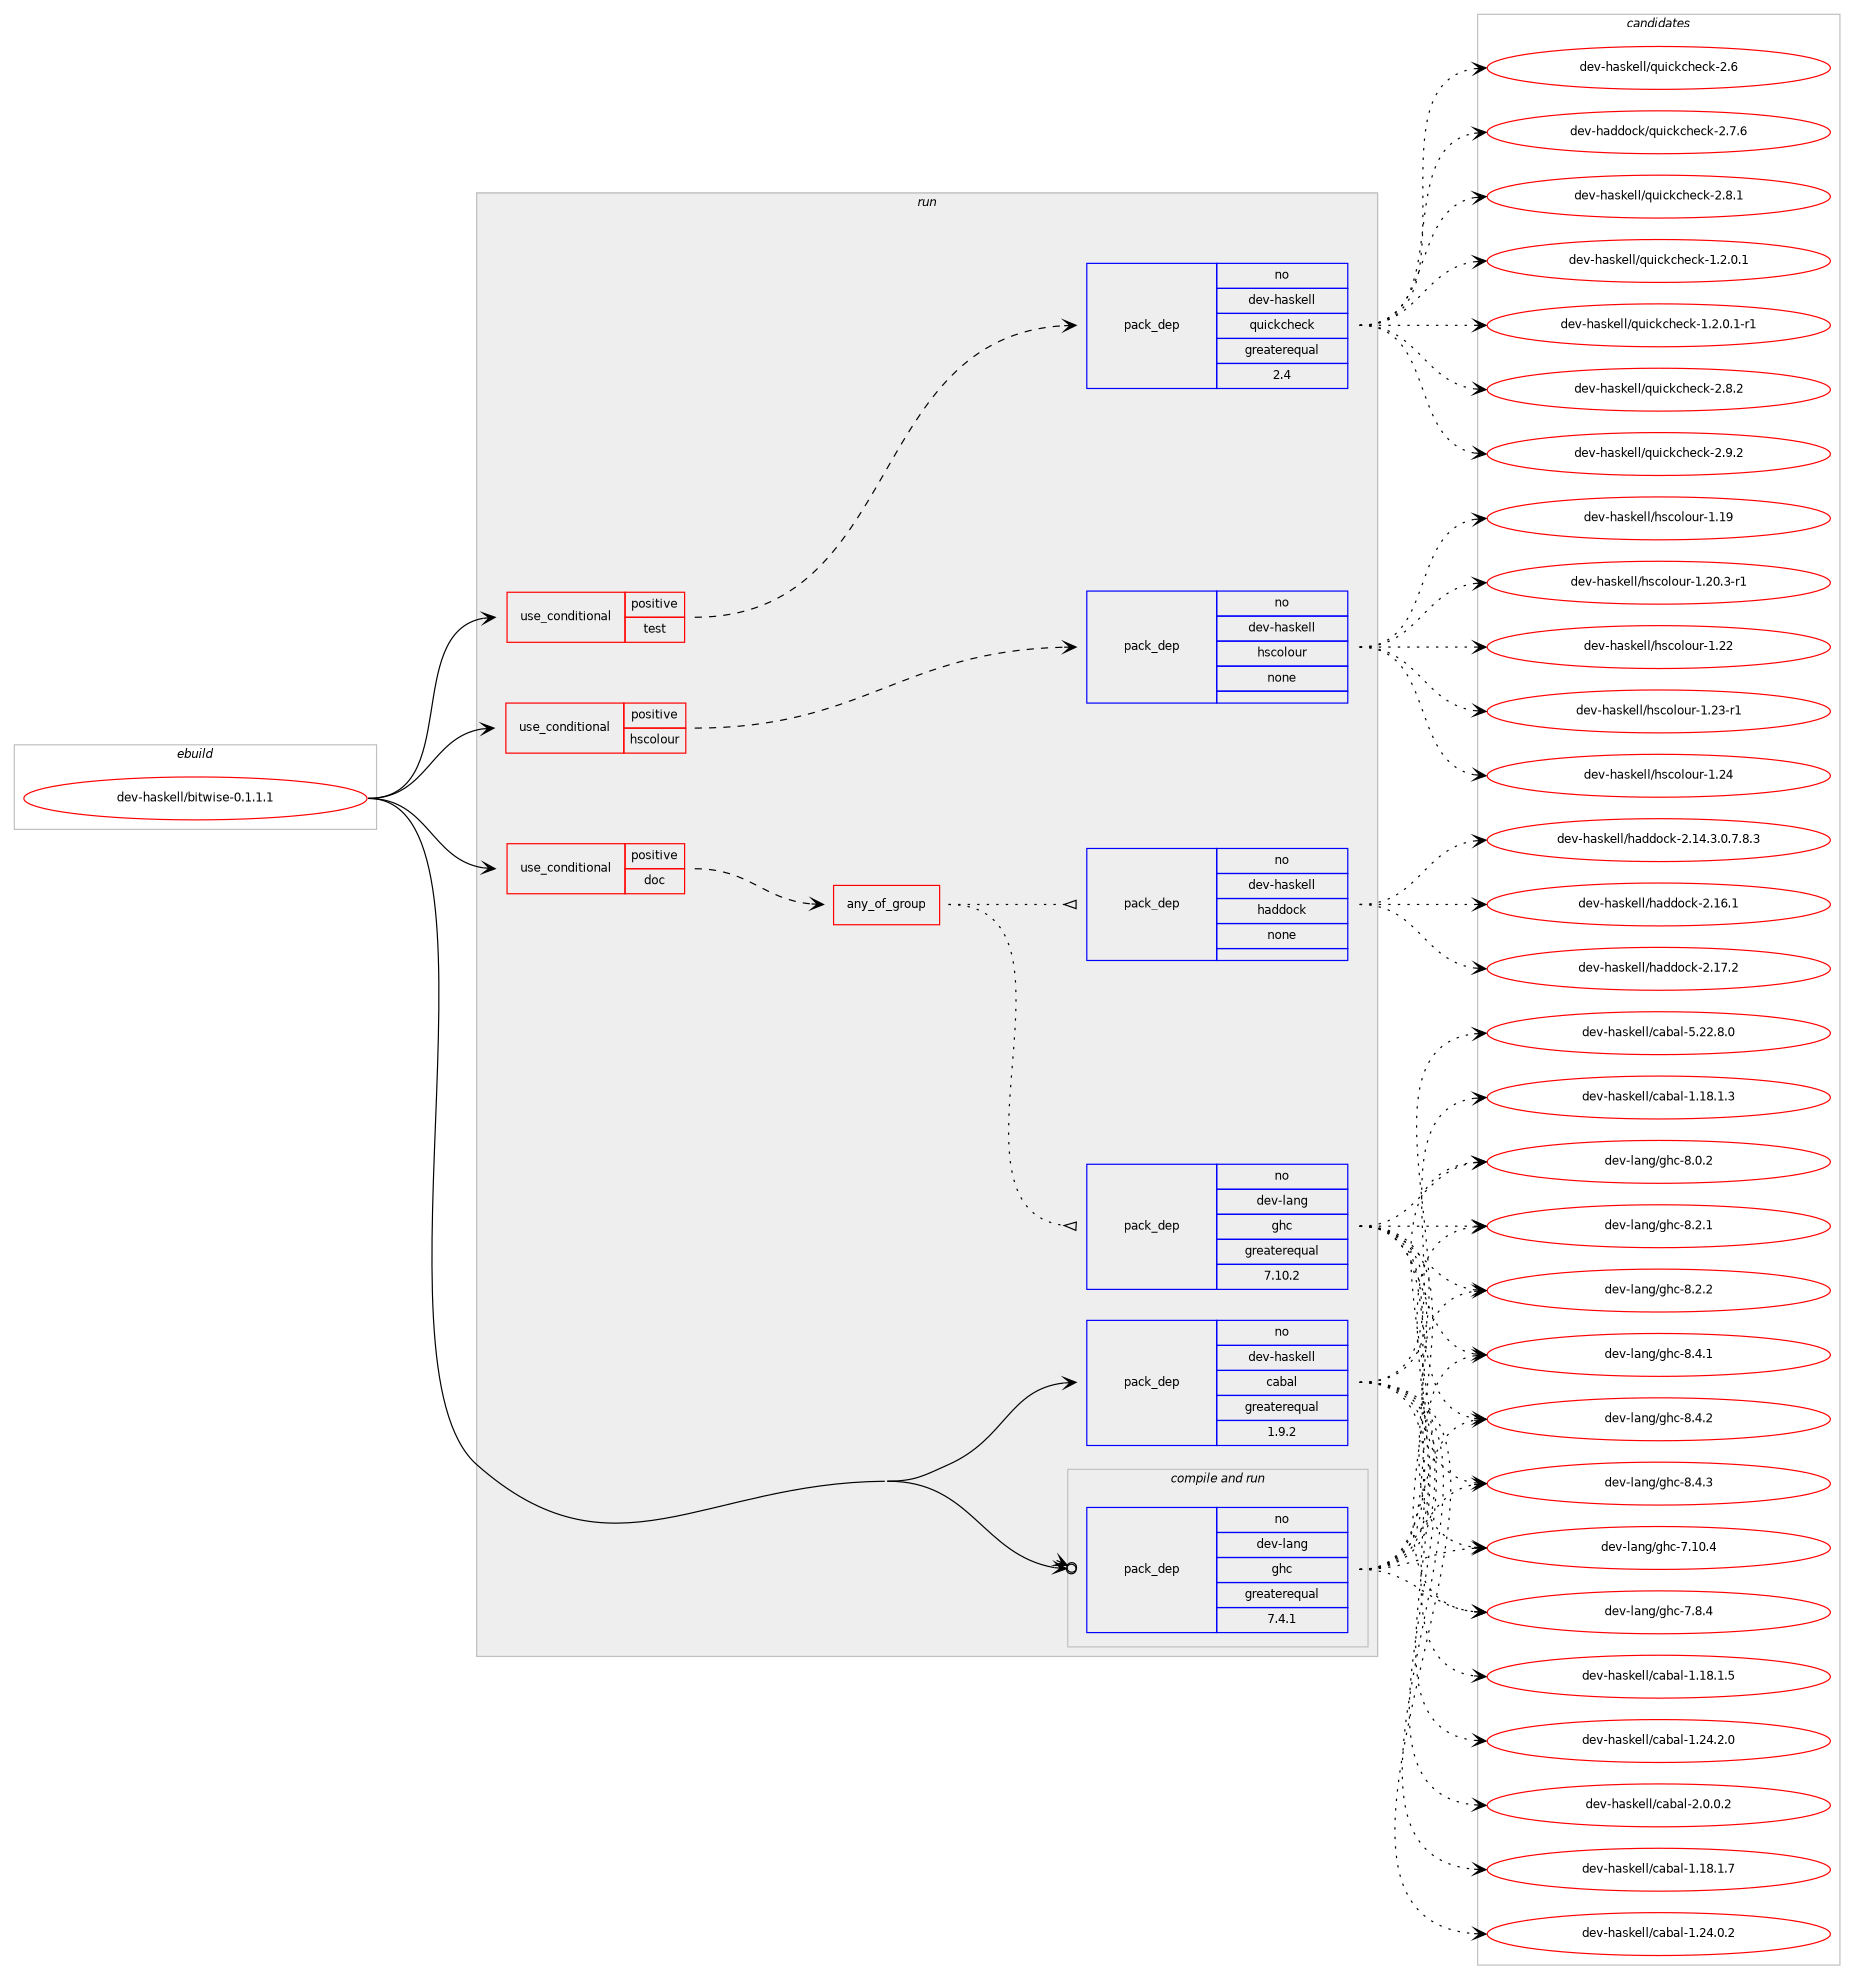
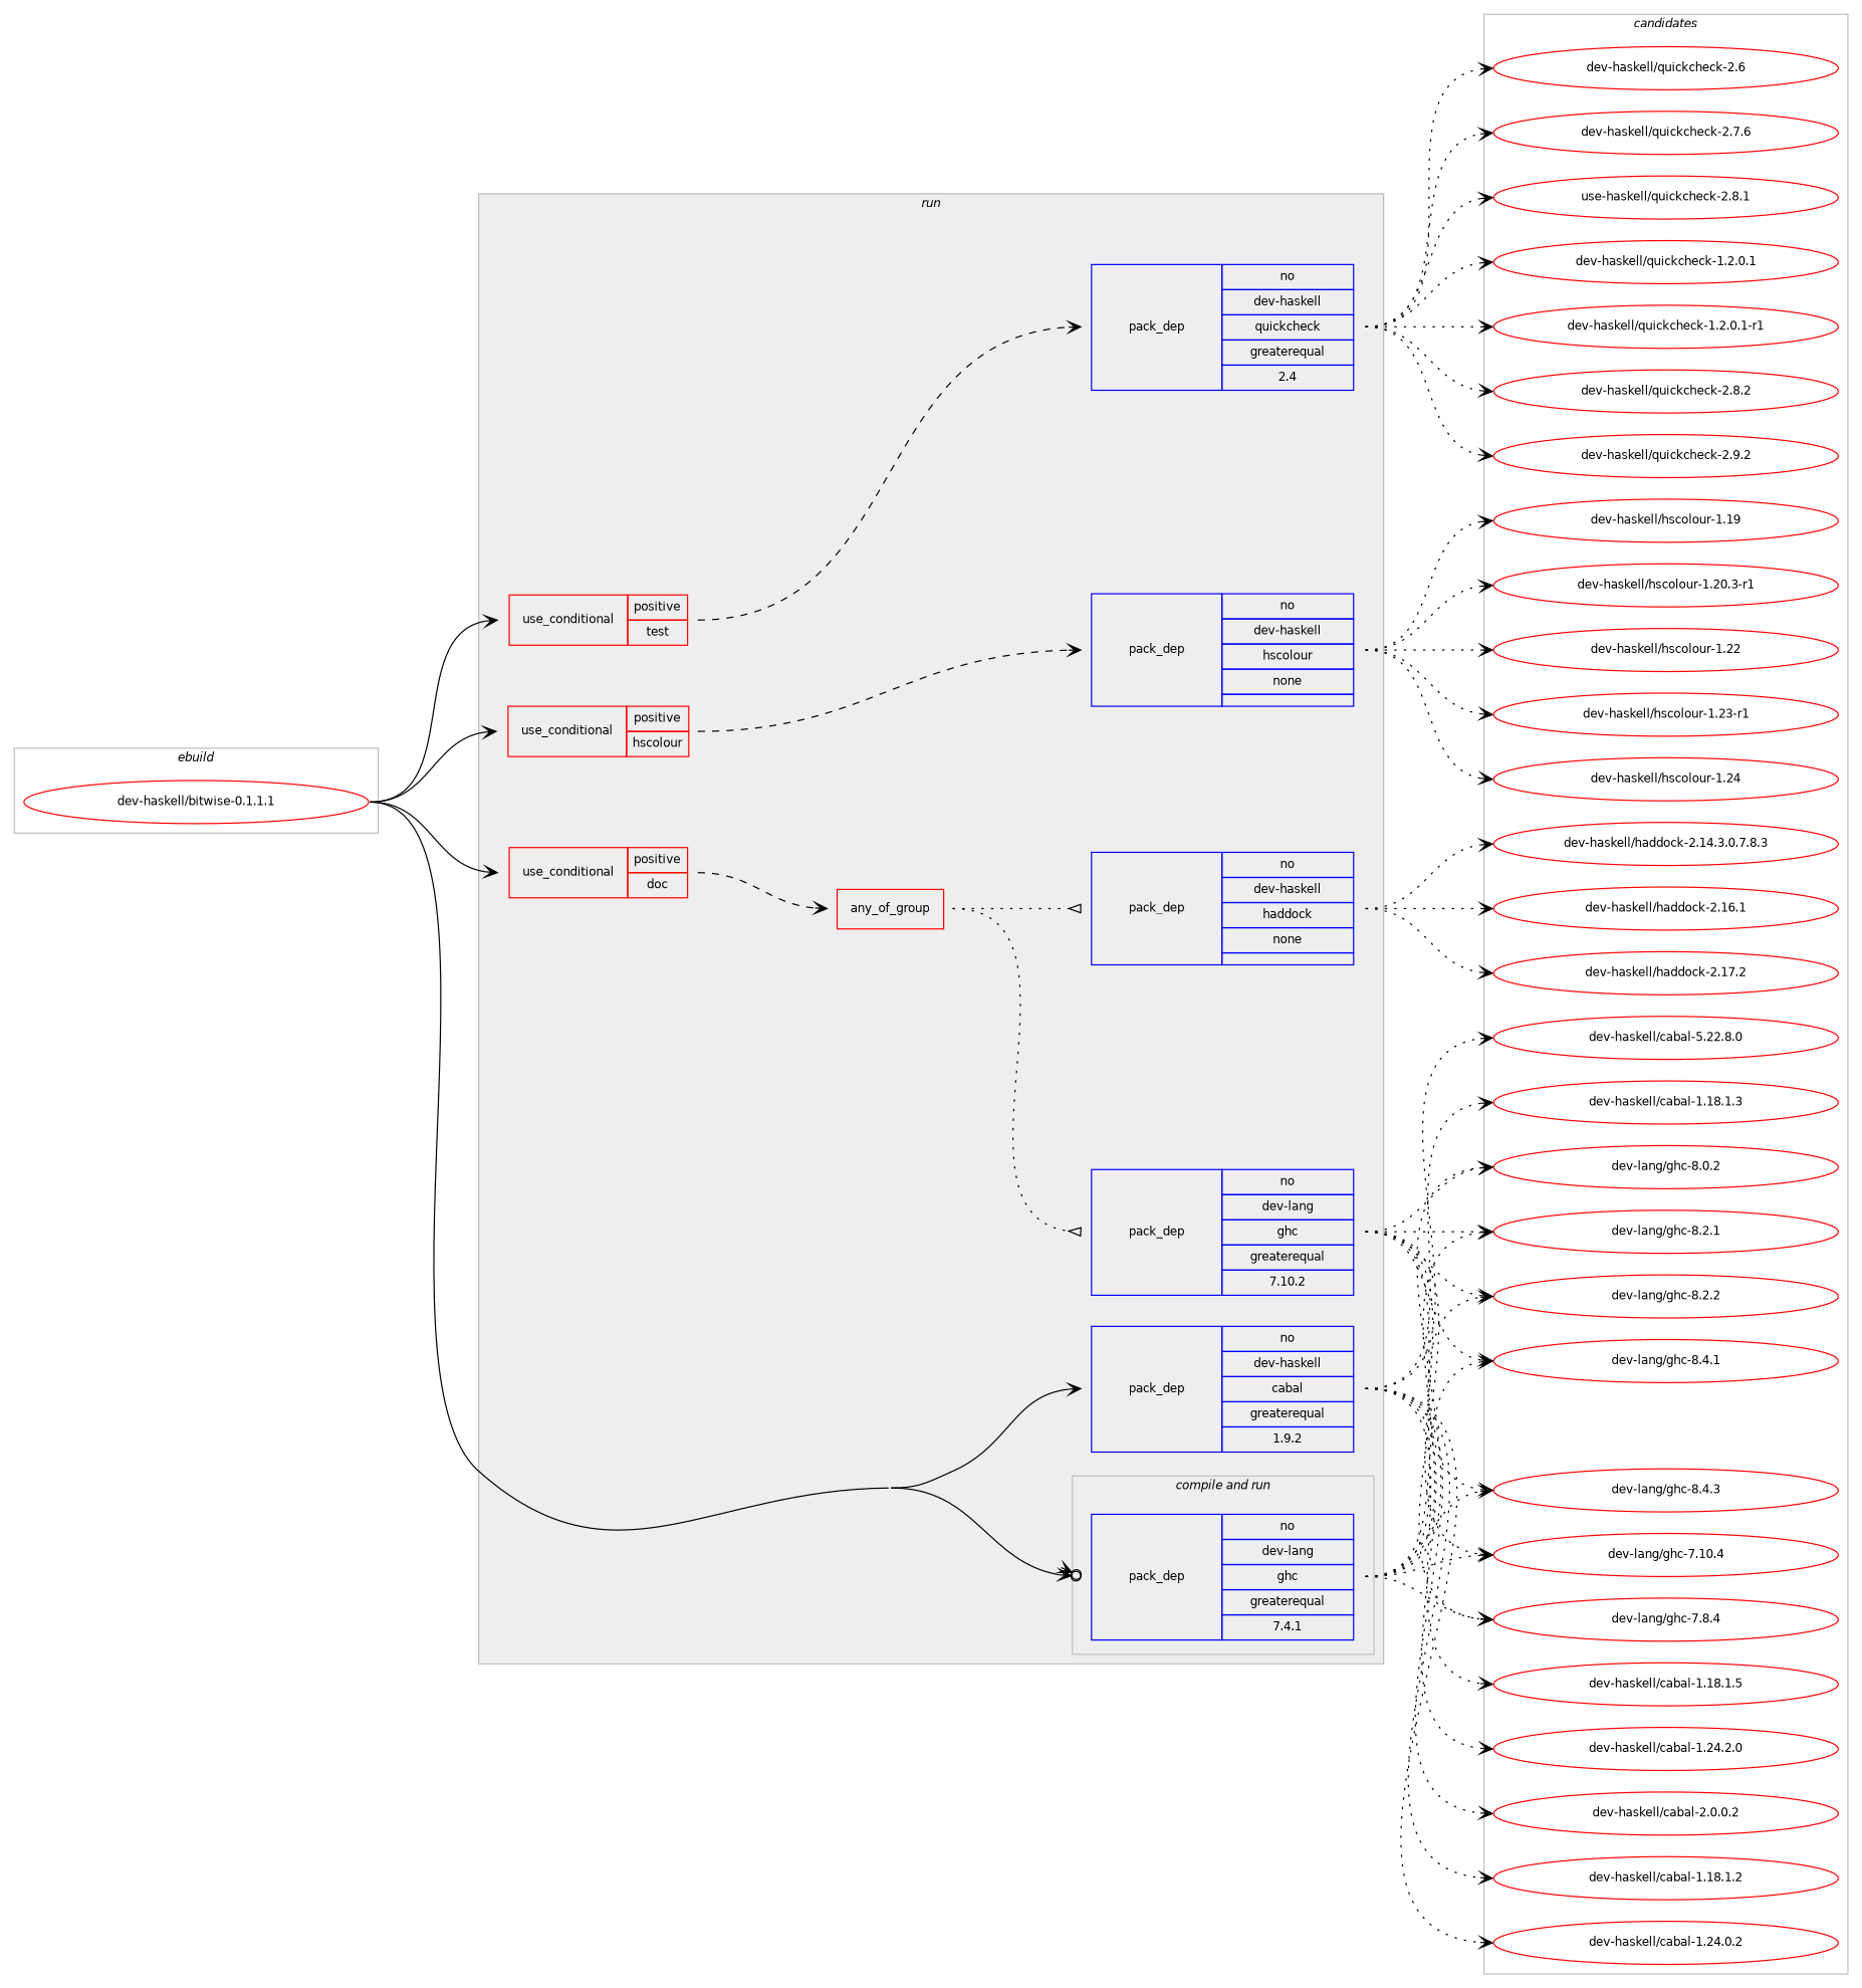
  digraph {
    compound=true
    concentrate=true
    fontname=Helvetica
    fontsize=10
    newrank=true
    rankdir=LR
    ranksep=1.5
    node [color=red fontname=Helvetica fontsize=10]
    edge [arrowhead=vee headport=w style=dotted tailport=e weight=100]
    n1 [label="dev-haskell/bitwise-0.1.1.1" width=4]
    n2 [color=blue label=<<TABLE BORDER="0" CELLBORDER="1" CELLSPACING="0" CELLPADDING="4" WIDTH="220"><TR><TD ROWSPAN="6" CELLPADDING="30">pack_dep</TD></TR><TR><TD WIDTH="110">no</TD></TR><TR><TD>dev-haskell</TD></TR><TR><TD>haddock</TD></TR><TR><TD>none</TD></TR><TR><TD></TD></TR></TABLE>> shape=none]
    n3 [color=blue label=<<TABLE BORDER="0" CELLBORDER="1" CELLSPACING="0" CELLPADDING="4" WIDTH="220"><TR><TD ROWSPAN="6" CELLPADDING="30">pack_dep</TD></TR><TR><TD WIDTH="110">no</TD></TR><TR><TD>dev-lang</TD></TR><TR><TD>ghc</TD></TR><TR><TD>greaterequal</TD></TR><TR><TD>7.10.2</TD></TR></TABLE>> shape=none]
    n4 [label=<<TABLE BORDER="0" CELLBORDER="1" CELLSPACING="0" CELLPADDING="4"><TR><TD CELLPADDING="10">any_of_group</TD></TR></TABLE>> shape=none]
    n5 [label=<<TABLE BORDER="0" CELLBORDER="1" CELLSPACING="0" CELLPADDING="4"><TR><TD ROWSPAN="3" CELLPADDING="10">use_conditional</TD></TR><TR><TD>positive</TD></TR><TR><TD>doc</TD></TR></TABLE>> shape=none]
    n6 [color=blue label=<<TABLE BORDER="0" CELLBORDER="1" CELLSPACING="0" CELLPADDING="4" WIDTH="220"><TR><TD ROWSPAN="6" CELLPADDING="30">pack_dep</TD></TR><TR><TD WIDTH="110">no</TD></TR><TR><TD>dev-haskell</TD></TR><TR><TD>hscolour</TD></TR><TR><TD>none</TD></TR><TR><TD></TD></TR></TABLE>> shape=none]
    n7 [label=<<TABLE BORDER="0" CELLBORDER="1" CELLSPACING="0" CELLPADDING="4"><TR><TD ROWSPAN="3" CELLPADDING="10">use_conditional</TD></TR><TR><TD>positive</TD></TR><TR><TD>hscolour</TD></TR></TABLE>> shape=none]
    n8 [color=blue label=<<TABLE BORDER="0" CELLBORDER="1" CELLSPACING="0" CELLPADDING="4" WIDTH="220"><TR><TD ROWSPAN="6" CELLPADDING="30">pack_dep</TD></TR><TR><TD WIDTH="110">no</TD></TR><TR><TD>dev-haskell</TD></TR><TR><TD>quickcheck</TD></TR><TR><TD>greaterequal</TD></TR><TR><TD>2.4</TD></TR></TABLE>> shape=none]
    n9 [label=<<TABLE BORDER="0" CELLBORDER="1" CELLSPACING="0" CELLPADDING="4"><TR><TD ROWSPAN="3" CELLPADDING="10">use_conditional</TD></TR><TR><TD>positive</TD></TR><TR><TD>test</TD></TR></TABLE>> shape=none]
    n10 [color=blue label=<<TABLE BORDER="0" CELLBORDER="1" CELLSPACING="0" CELLPADDING="4" WIDTH="220"><TR><TD ROWSPAN="6" CELLPADDING="30">pack_dep</TD></TR><TR><TD WIDTH="110">no</TD></TR><TR><TD>dev-haskell</TD></TR><TR><TD>cabal</TD></TR><TR><TD>greaterequal</TD></TR><TR><TD>1.9.2</TD></TR></TABLE>> shape=none]
    n11 [color=blue label=<<TABLE BORDER="0" CELLBORDER="1" CELLSPACING="0" CELLPADDING="4" WIDTH="220"><TR><TD ROWSPAN="6" CELLPADDING="30">pack_dep</TD></TR><TR><TD WIDTH="110">no</TD></TR><TR><TD>dev-lang</TD></TR><TR><TD>ghc</TD></TR><TR><TD>greaterequal</TD></TR><TR><TD>7.4.1</TD></TR></TABLE>> shape=none]
    n12 [label="dev-haskell/haddock-2.14.3.0.7.8.3" width=4]
    n13 [label="dev-haskell/haddock-2.16.1" width=4]
    n14 [label="dev-haskell/haddock-2.17.2" width=4]
    n15 [label="dev-lang/ghc-7.10.4" width=4]
    n16 [label="dev-lang/ghc-7.8.4" width=4]
    n17 [label="dev-lang/ghc-8.0.2" width=4]
    n18 [label="dev-lang/ghc-8.2.1" width=4]
    n19 [label="dev-lang/ghc-8.2.2" width=4]
    n20 [label="dev-lang/ghc-8.4.1" width=4]
-   n21 [label="dev-lang/ghc-8.4.2" width=4]
    n22 [label="dev-lang/ghc-8.4.3" width=4]
    n23 [label="dev-haskell/hscolour-1.19" width=4]
    n24 [label="dev-haskell/hscolour-1.20.3-r1" width=4]
    n25 [label="dev-haskell/hscolour-1.22" width=4]
    n26 [label="dev-haskell/hscolour-1.23-r1" width=4]
    n27 [label="dev-haskell/hscolour-1.24" width=4]
    n28 [label="dev-haskell/quickcheck-1.2.0.1" width=4]
    n29 [label="dev-haskell/quickcheck-1.2.0.1-r1" width=4]
    n30 [label="dev-haskell/quickcheck-2.6" width=4]
-   n31 [label="dev-haddock/quickcheck-2.7.6" width=4]
-   n32 [label="dev-haskell/quickcheck-2.8.1" width=4]
+   n31 [label="dev-haskell/quickcheck-2.7.6" width=4]
+   n32 [label="use-haskell/quickcheck-2.8.1" width=4]
    n33 [label="dev-haskell/quickcheck-2.8.2" width=4]
    n34 [label="dev-haskell/quickcheck-2.9.2" width=4]
-   n35 [label="dev-haskell/cabal-1.18.1.7" width=4]
+   n35 [label="dev-haskell/cabal-1.18.1.2" width=4]
    n36 [label="dev-haskell/cabal-1.18.1.3" width=4]
    n37 [label="dev-haskell/cabal-1.18.1.5" width=4]
    n38 [label="dev-haskell/cabal-1.24.0.2" width=4]
    n39 [label="dev-haskell/cabal-5.22.8.0" width=4]
    n40 [label="dev-haskell/cabal-1.24.2.0" width=4]
    n41 [label="dev-haskell/cabal-2.0.0.2" width=4]
    subgraph cluster_1 {
      color=gray
      label=<<i>ebuild</i>>
      rank=same
      n1
    }
    subgraph cluster_2 {
      color=gray
      label=<<i>dependencies</i>>
      subgraph cluster_3 {
        color=gray
        fillcolor="#eeeeee"
        label=<<i>compile</i>>
        style=filled
        subgraph sub_4 {
          color=gray
          fillcolor="#eeeeee"
          label=<<i>compile</i>>
          style=filled
          n5
          subgraph sub_5 {
            color=gray
            fillcolor="#eeeeee"
            label=<<i>compile</i>>
            style=filled
            n4
            subgraph sub_6 {
              color=gray
              fillcolor="#eeeeee"
              label=<<i>compile</i>>
              style=filled
              n2
            }
            subgraph sub_7 {
              color=gray
              fillcolor="#eeeeee"
              label=<<i>compile</i>>
              style=filled
              n3
            }
          }
        }
        subgraph sub_8 {
          color=gray
          fillcolor="#eeeeee"
          label=<<i>compile</i>>
          style=filled
          n7
          subgraph sub_9 {
            color=gray
            fillcolor="#eeeeee"
            label=<<i>compile</i>>
            style=filled
            n6
          }
        }
        subgraph sub_10 {
          color=gray
          fillcolor="#eeeeee"
          label=<<i>compile</i>>
          style=filled
          n9
          subgraph sub_11 {
            color=gray
            fillcolor="#eeeeee"
            label=<<i>compile</i>>
            style=filled
            n8
          }
        }
        subgraph sub_12 {
          color=gray
          fillcolor="#eeeeee"
          label=<<i>compile</i>>
          style=filled
          n10
        }
      }
      subgraph cluster_13 {
        color=gray
        fillcolor="#eeeeee"
        label=<<i>run</i>>
        style=filled
      }
      subgraph cluster_14 {
        color=gray
        fillcolor="#eeeeee"
        label=<<i>compile and run</i>>
        style=filled
        subgraph sub_15 {
          color=gray
          fillcolor="#eeeeee"
          label=<<i>compile and run</i>>
          style=filled
          n11
        }
      }
    }
    subgraph cluster_16 {
      color=gray
      label=<<i>candidates</i>>
      rank=same
      subgraph sub_17 {
        color=black
        label=<<i>candidates</i>>
        nodesep=1
        rank=same
        n12
        n13
        n14
      }
      subgraph sub_18 {
        color=black
        label=<<i>candidates</i>>
        nodesep=1
        rank=same
        n15
        n16
        n17
        n18
        n19
        n20
-       n21
        n22
      }
      subgraph sub_19 {
        color=black
        label=<<i>candidates</i>>
        nodesep=1
        rank=same
        n23
        n24
        n25
        n26
        n27
      }
      subgraph sub_20 {
        color=black
        label=<<i>candidates</i>>
        nodesep=1
        rank=same
        n28
        n29
        n30
        n31
        n32
        n33
        n34
      }
      subgraph sub_21 {
        color=black
        label=<<i>candidates</i>>
        nodesep=1
        rank=same
        n35
        n36
        n37
        n38
        n39
        n40
        n41
      }
      subgraph sub_22 {
        color=black
        label=<<i>candidates</i>>
        nodesep=1
        rank=same
        n15
        n16
        n17
        n18
        n19
        n20
-       n21
        n22
      }
    }
    n1 -> n5 [style=solid weight=20]
    n1 -> n7 [style=solid weight=20]
    n1 -> n9 [style=solid weight=20]
    n1 -> n10 [style=solid weight=20]
    n1 -> n11 [arrowhead=odotvee style=solid weight=20]
    n2 -> n12
    n2 -> n13
    n2 -> n14
    n3 -> n15
    n3 -> n16
    n3 -> n17
    n3 -> n18
    n3 -> n19
    n3 -> n20
-   n3 -> n21
    n3 -> n22
    n4 -> n2 [arrowhead=oinv weight=20]
    n4 -> n3 [arrowhead=oinv weight=20]
    n5 -> n4 [style=dashed weight=20]
    n6 -> n23
    n6 -> n24
    n6 -> n25
    n6 -> n26
    n6 -> n27
    n7 -> n6 [style=dashed weight=20]
    n8 -> n28
    n8 -> n29
    n8 -> n30
    n8 -> n31
    n8 -> n32
    n8 -> n33
    n8 -> n34
    n9 -> n8 [style=dashed weight=20]
    n10 -> n35
    n10 -> n36
    n10 -> n37
    n10 -> n38
    n10 -> n39
    n10 -> n40
    n10 -> n41
    n11 -> n15
    n11 -> n16
    n11 -> n17
    n11 -> n18
    n11 -> n19
    n11 -> n20
-   n11 -> n21
    n11 -> n22
  }
